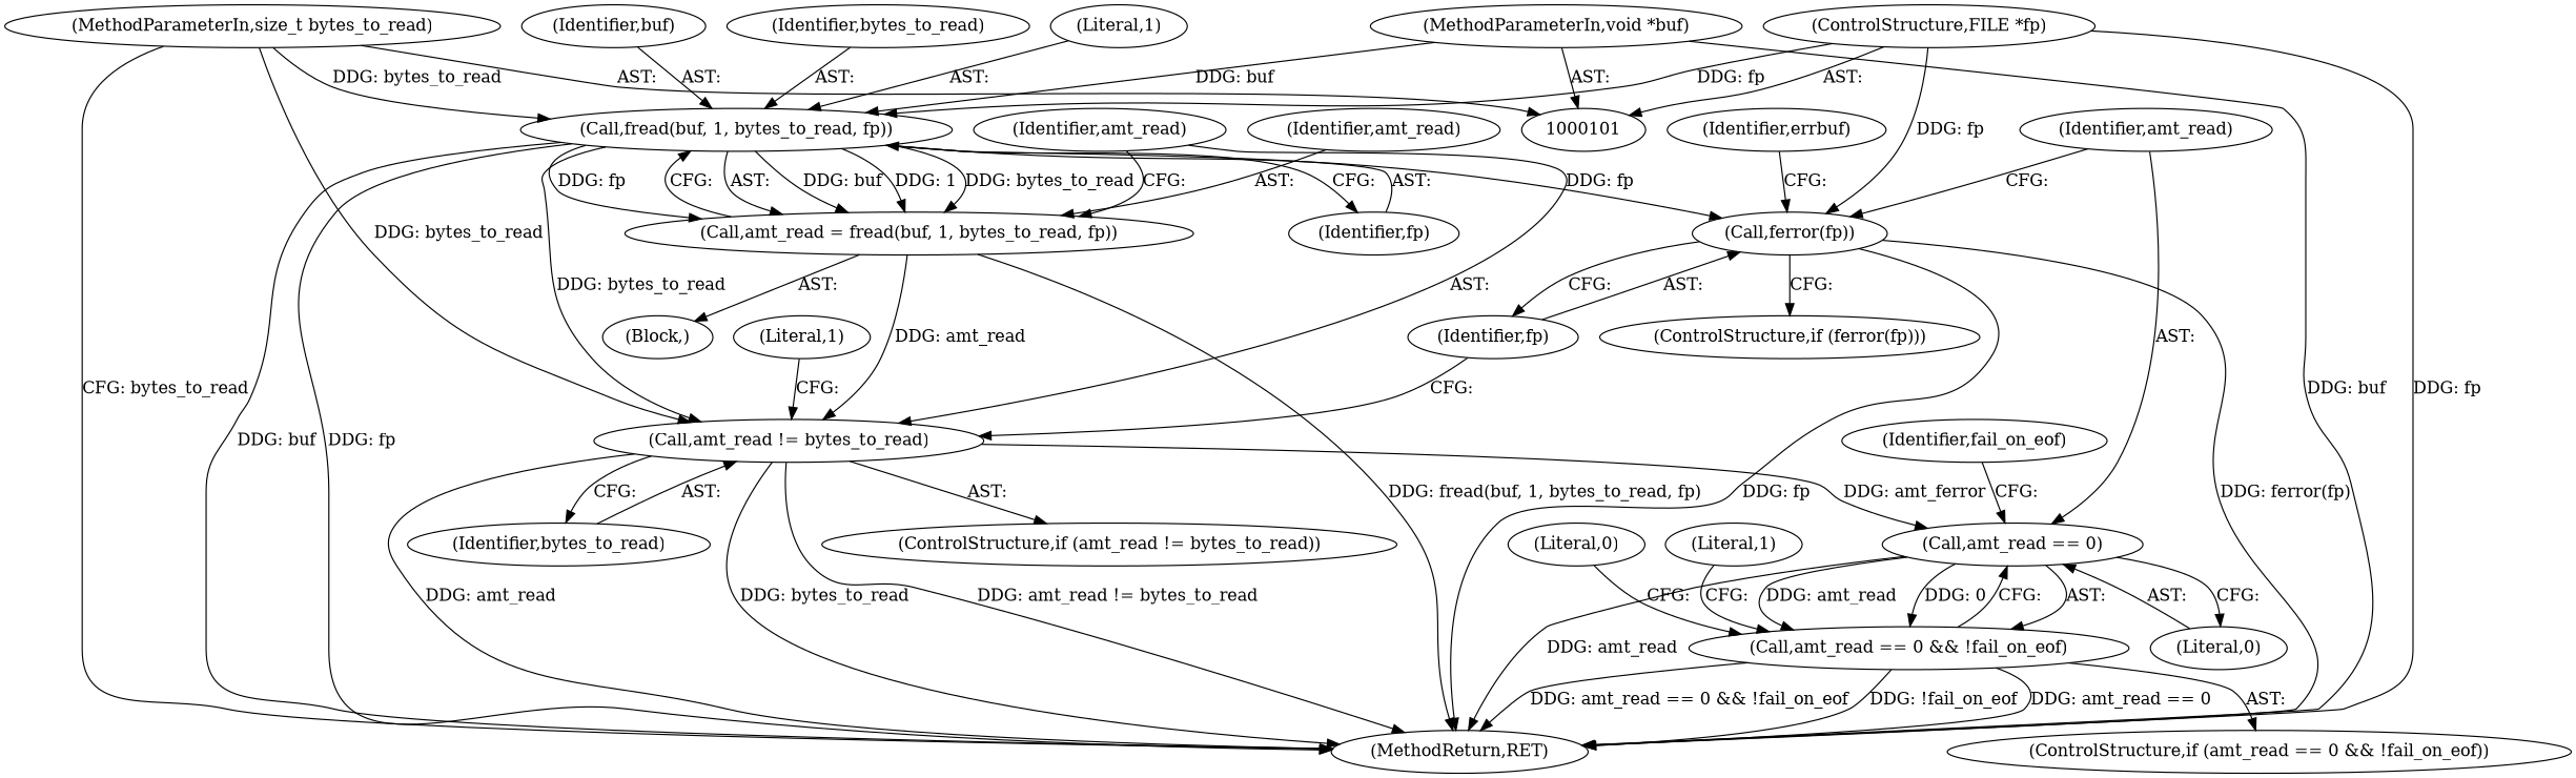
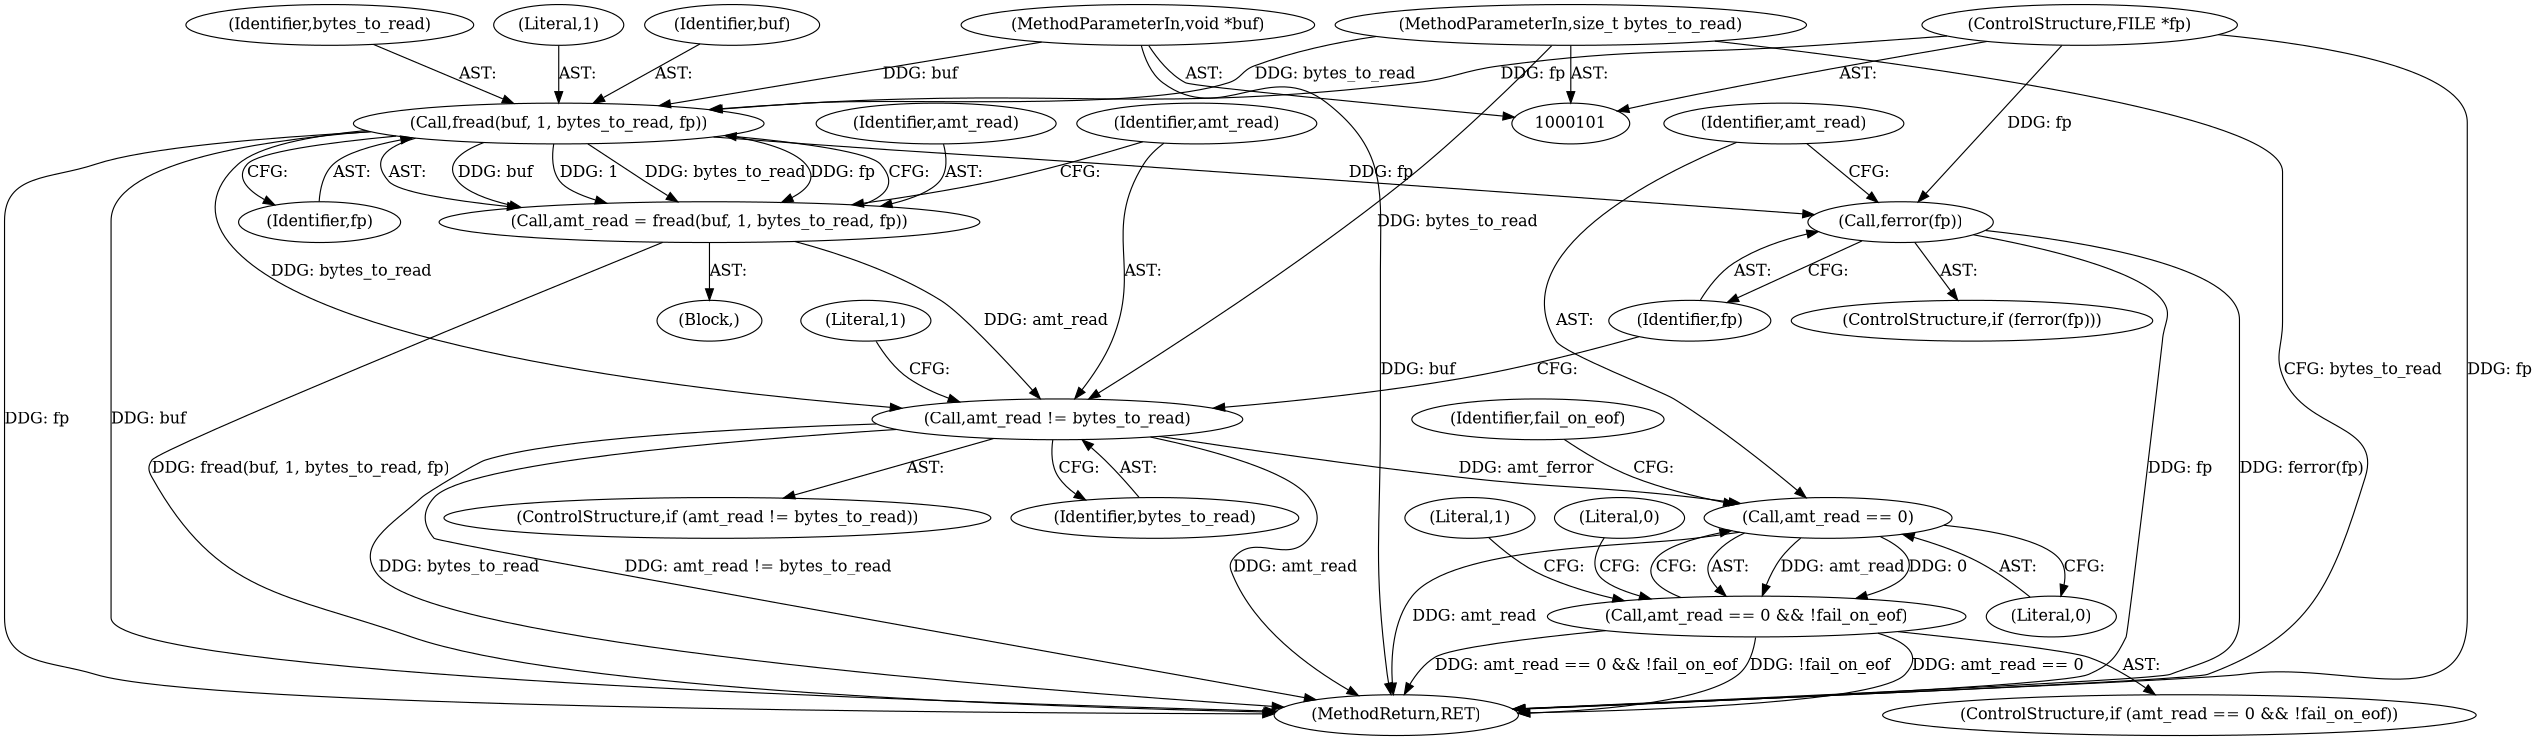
  digraph {
    n1 [label="(Call,fread(buf, 1, bytes_to_read, fp))"]
    n2 [label="(Call,amt_read = fread(buf, 1, bytes_to_read, fp))"]
    n3 [label="(Call,amt_read != bytes_to_read)"]
    n4 [label="(Call,ferror(fp))"]
    n5 [label="(Identifier,fp)"]
    n6 [label="(MethodReturn,RET)"]
    n7 [label="(Block,)"]
    n8 [label="(Call,amt_read == 0)"]
    n9 [label="(ControlStructure,if (amt_read != bytes_to_read))"]
    n10 [label="(Identifier,bytes_to_read)"]
    n11 [label="(Identifier,fp)"]
    n12 [label="(ControlStructure,if (ferror(fp)))"]
    n13 [label="(MethodParameterIn,void *buf)"]
    1000101
    n15 [label="(MethodParameterIn,size_t bytes_to_read)"]
    n16 [label="(ControlStructure,FILE *fp)"]
    n17 [label="(Call,amt_read == 0 && !fail_on_eof)"]
    n18 [label="(Literal,0)"]
    n19 [label="(ControlStructure,if (amt_read == 0 && !fail_on_eof))"]
    n20 [label="(Identifier,fail_on_eof)"]
    n21 [label="(Literal,1)"]
    n22 [label="(Identifier,bytes_to_read)"]
    n23 [label="(Identifier,amt_read)"]
    n24 [label="(Literal,1)"]
    n25 [label="(Identifier,amt_read)"]
    n26 [label="(Identifier,amt_read)"]
    n27 [label="(Identifier,buf)"]
    n28 [label="(Literal,1)"]
-   n29 [label="(Identifier,errbuf)"]
    n30 [label="(Literal,0)"]
    n1 -> n2 [label="AST: "]
    n1 -> n2 [label="DDG: buf"]
    n1 -> n2 [label="DDG: 1"]
    n1 -> n2 [label="DDG: bytes_to_read"]
    n1 -> n2 [label="DDG: fp"]
    n1 -> n3 [label="DDG: bytes_to_read"]
    n1 -> n4 [label="DDG: fp"]
    n1 -> n5 [label="CFG: "]
    n1 -> n6 [label="DDG: fp"]
    n1 -> n6 [label="DDG: buf"]
    n2 -> n1 [label="CFG: "]
    n2 -> n3 [label="DDG: amt_read"]
    n2 -> n6 [label="DDG: fread(buf, 1, bytes_to_read, fp)"]
    n2 -> n7 [label="AST: "]
    n3 -> n6 [label="DDG: amt_read != bytes_to_read"]
    n3 -> n6 [label="DDG: amt_read"]
    n3 -> n6 [label="DDG: bytes_to_read"]
    n3 -> n8 [label="DDG: amt_ferror"]
    n3 -> n9 [label="AST: "]
    n3 -> n10 [label="CFG: "]
    n4 -> n6 [label="DDG: fp"]
    n4 -> n6 [label="DDG: ferror(fp)"]
    n4 -> n11 [label="CFG: "]
-   n4 -> n12 [label="CFG: "]
+   n4 -> n12 [label="AST: "]
    n5 -> n1 [label="AST: "]
    n8 -> n6 [label="DDG: amt_read"]
    n8 -> n17 [label="AST: "]
    n8 -> n17 [label="DDG: amt_read"]
    n8 -> n17 [label="DDG: 0"]
    n8 -> n18 [label="CFG: "]
    n10 -> n3 [label="AST: "]
    n11 -> n3 [label="CFG: "]
    n11 -> n4 [label="AST: "]
    n13 -> n1 [label="DDG: buf"]
    n13 -> n6 [label="DDG: buf"]
    n13 -> 1000101 [label="AST: "]
    n15 -> n1 [label="DDG: bytes_to_read"]
    n15 -> n3 [label="DDG: bytes_to_read"]
    n15 -> n6 [label="CFG: bytes_to_read"]
    n15 -> 1000101 [label="AST: "]
    n16 -> n1 [label="DDG: fp"]
    n16 -> n4 [label="DDG: fp"]
    n16 -> n6 [label="DDG: fp"]
    n16 -> 1000101 [label="AST: "]
    n17 -> n6 [label="DDG: amt_read == 0"]
    n17 -> n6 [label="DDG: amt_read == 0 && !fail_on_eof"]
    n17 -> n6 [label="DDG: !fail_on_eof"]
    n17 -> n8 [label="CFG: "]
    n17 -> n19 [label="AST: "]
    n18 -> n8 [label="AST: "]
    n20 -> n8 [label="CFG: "]
    n21 -> n3 [label="CFG: "]
    n22 -> n1 [label="AST: "]
    n23 -> n2 [label="AST: "]
    n24 -> n1 [label="AST: "]
    n25 -> n2 [label="CFG: "]
    n25 -> n3 [label="AST: "]
    n26 -> n4 [label="CFG: "]
    n26 -> n8 [label="AST: "]
    n27 -> n1 [label="AST: "]
    n28 -> n17 [label="CFG: "]
-   n29 -> n4 [label="CFG: "]
    n30 -> n17 [label="CFG: "]
  }
